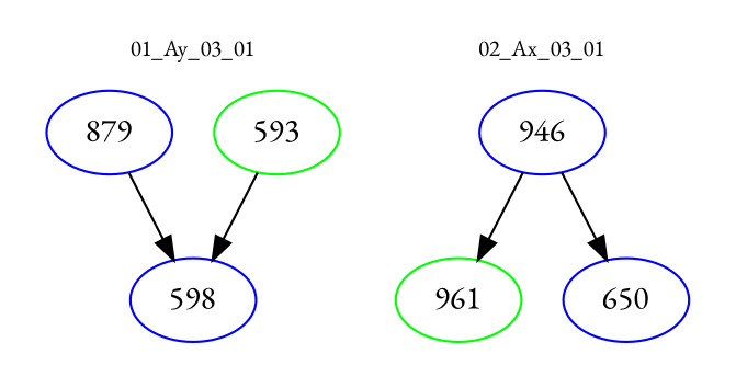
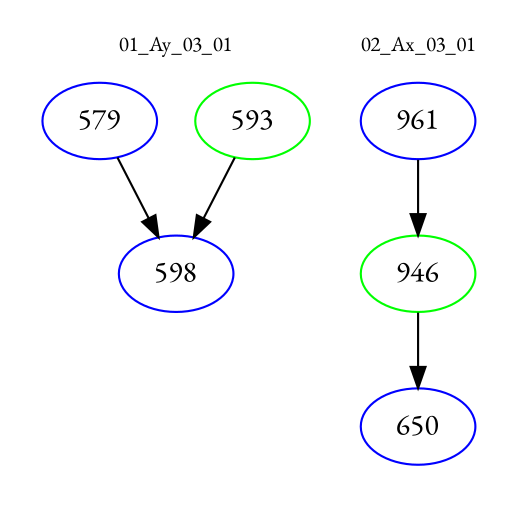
  digraph {
    fontname="EB Garamond"
    node [color=blue fontname="EB Garamond"]
    edge [color=black fontname="EB Garamond"]
    n1 [color=green label=593]
-   n2 [label=879]
+   n2 [label=579]
    n3 [label=598]
-   n4 [color=green label=961]
-   n5 [label=946]
+   n4 [label=961]
+   n5 [color=green label=946]
    n6 [label=650]
    subgraph cluster_1 {
      color=white
      fontsize=10
      label="01_Ay_03_01"
      n1
      n2
      n3
    }
    subgraph cluster_2 {
      color=white
      fontsize=10
      label="02_Ax_03_01"
      n4
      n5
      n6
    }
    n1 -> n3
    n2 -> n3
-   n5 -> n4
+   n4 -> n5
    n5 -> n6
  }
